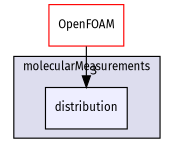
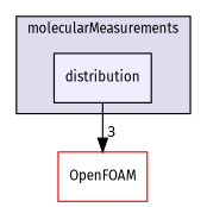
  digraph {
    compound=true
    fontname="Fira Sans"
    node [fontname="Fira Sans" fontsize=10 shape=box]
    n1 [fillcolor="#eeeeff" label=distribution pencolor=black style=filled]
    n2 [color=red label=OpenFOAM]
    subgraph cluster_1 {
      bgcolor="#ddddee"
      fontsize=10
      label=molecularMeasurements
      pencolor=black
      n1
    }
-   n2 -> n1 [headlabel=3 labeldistance=1.5 labelfontname=Helvetica labelfontsize=10 fontname="Fira Sans"]
+   n1 -> n2 [headlabel=3 labeldistance=1.5 labelfontname=Helvetica labelfontsize=10 fontname="Fira Sans"]
  }
